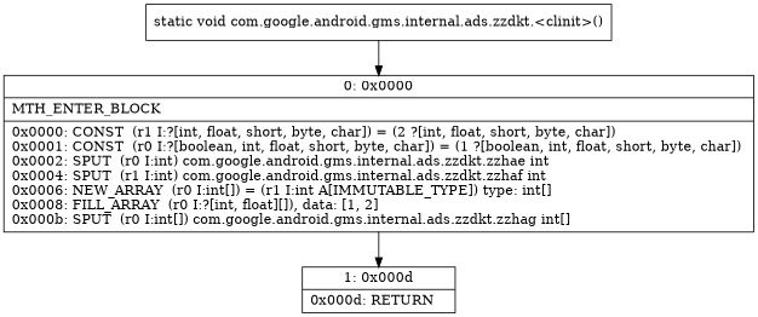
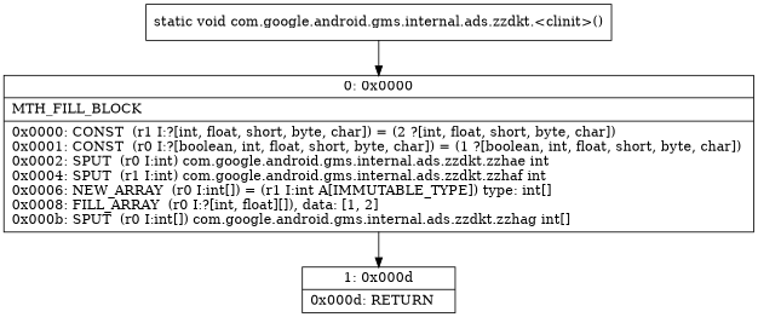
  digraph {
    node [shape=record]
-   n1 [label="{0\:\ 0x0000|MTH_ENTER_BLOCK\l|0x0000: CONST  (r1 I:?[int, float, short, byte, char]) = (2 ?[int, float, short, byte, char]) \l0x0001: CONST  (r0 I:?[boolean, int, float, short, byte, char]) = (1 ?[boolean, int, float, short, byte, char]) \l0x0002: SPUT  (r0 I:int) com.google.android.gms.internal.ads.zzdkt.zzhae int \l0x0004: SPUT  (r1 I:int) com.google.android.gms.internal.ads.zzdkt.zzhaf int \l0x0006: NEW_ARRAY  (r0 I:int[]) = (r1 I:int A[IMMUTABLE_TYPE]) type: int[] \l0x0008: FILL_ARRAY  (r0 I:?[int, float][]), data: [1, 2] \l0x000b: SPUT  (r0 I:int[]) com.google.android.gms.internal.ads.zzdkt.zzhag int[] \l}"]
+   n1 [label="{0\:\ 0x0000|MTH_FILL_BLOCK\l|0x0000: CONST  (r1 I:?[int, float, short, byte, char]) = (2 ?[int, float, short, byte, char]) \l0x0001: CONST  (r0 I:?[boolean, int, float, short, byte, char]) = (1 ?[boolean, int, float, short, byte, char]) \l0x0002: SPUT  (r0 I:int) com.google.android.gms.internal.ads.zzdkt.zzhae int \l0x0004: SPUT  (r1 I:int) com.google.android.gms.internal.ads.zzdkt.zzhaf int \l0x0006: NEW_ARRAY  (r0 I:int[]) = (r1 I:int A[IMMUTABLE_TYPE]) type: int[] \l0x0008: FILL_ARRAY  (r0 I:?[int, float][]), data: [1, 2] \l0x000b: SPUT  (r0 I:int[]) com.google.android.gms.internal.ads.zzdkt.zzhag int[] \l}"]
    n2 [label="{1\:\ 0x000d|0x000d: RETURN   \l}"]
    n3 [label="{static void com.google.android.gms.internal.ads.zzdkt.\<clinit\>() }"]
    n1 -> n2
    n3 -> n1
  }
